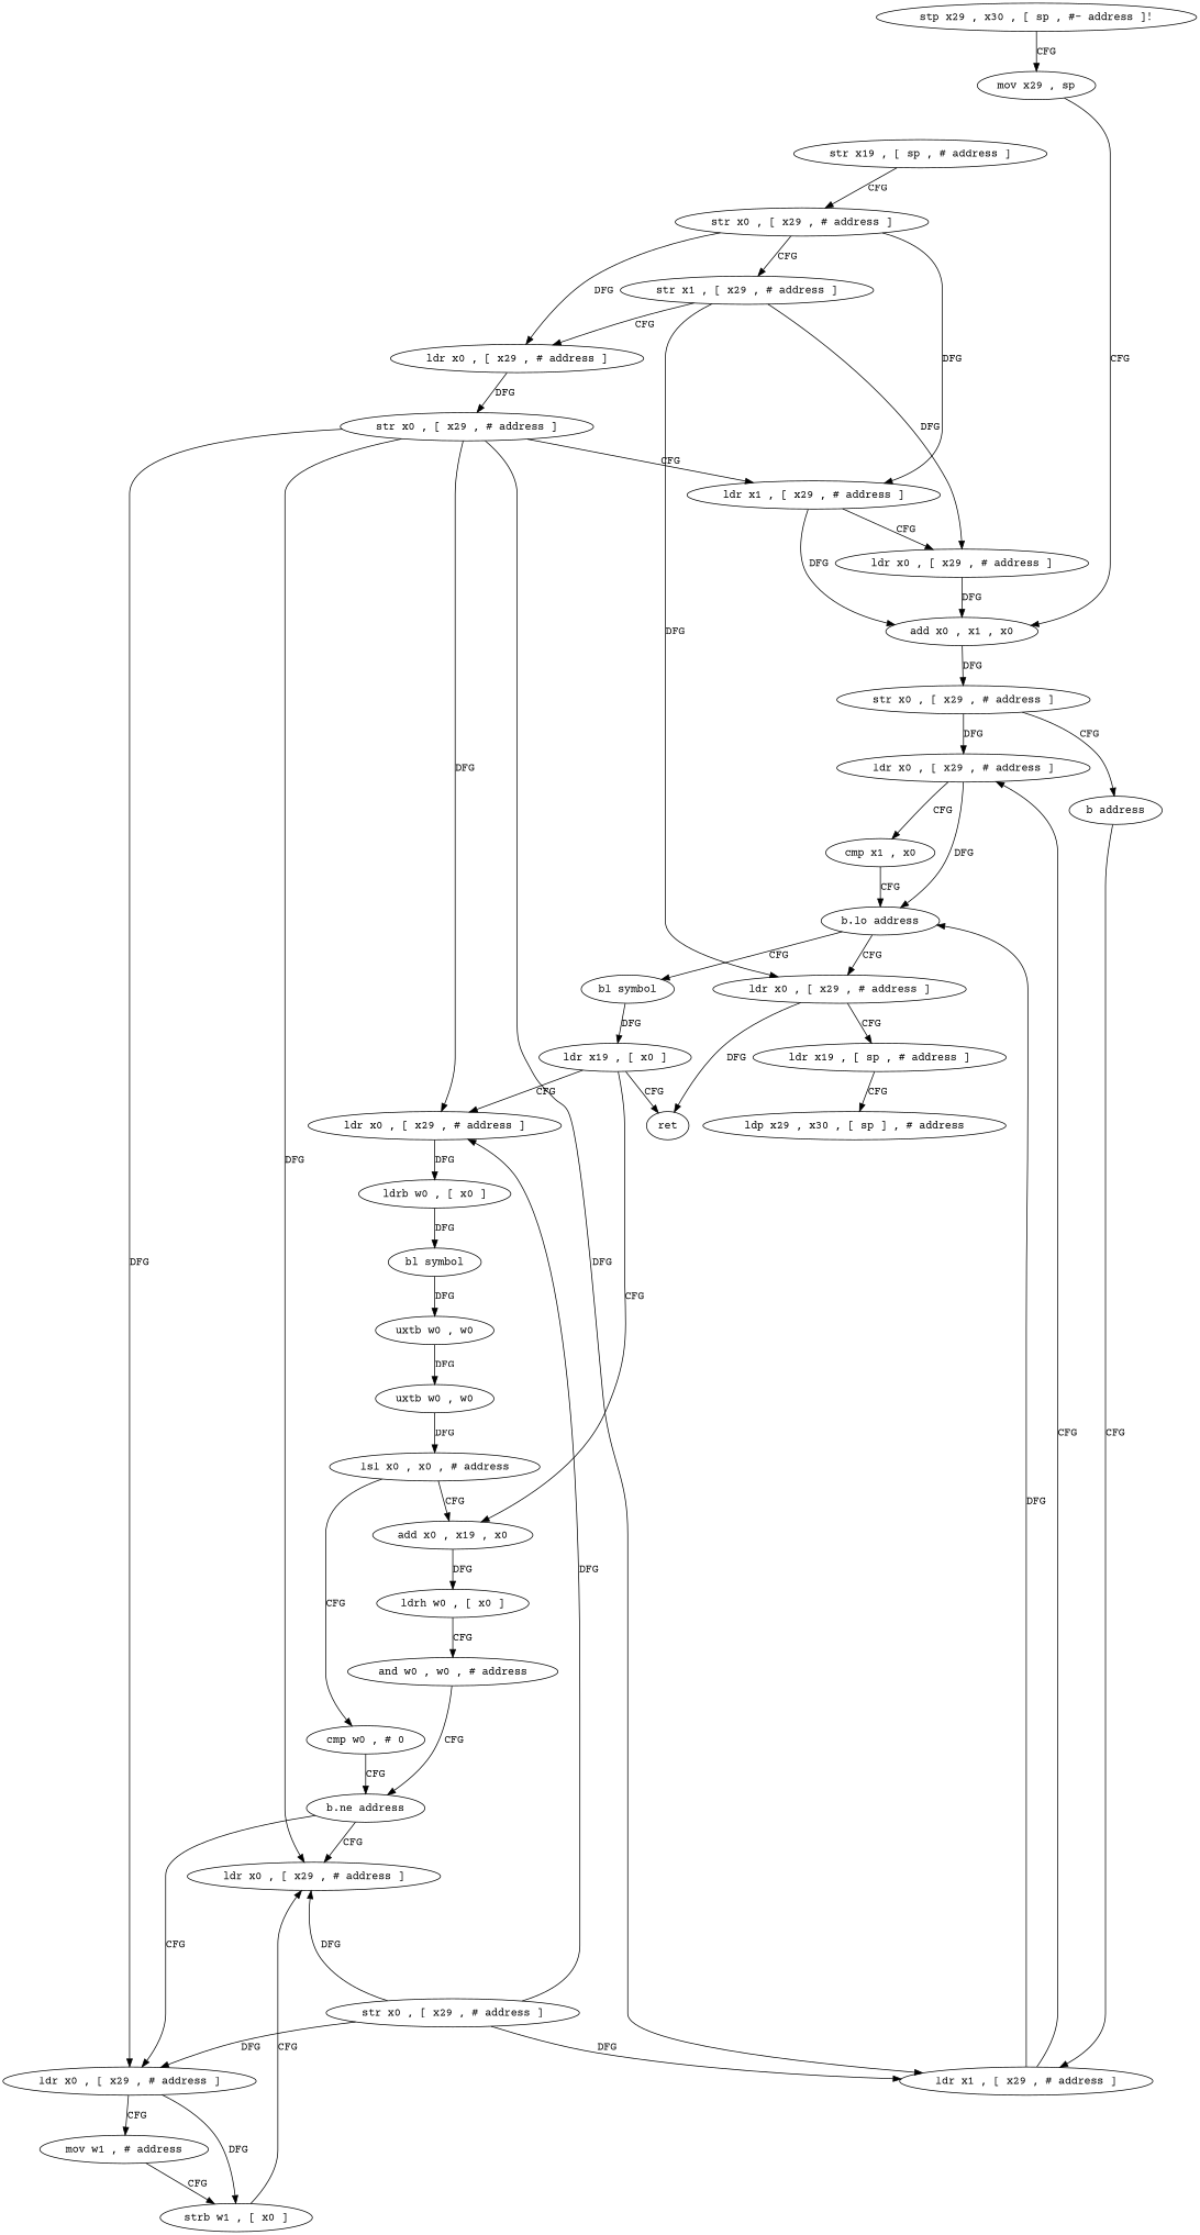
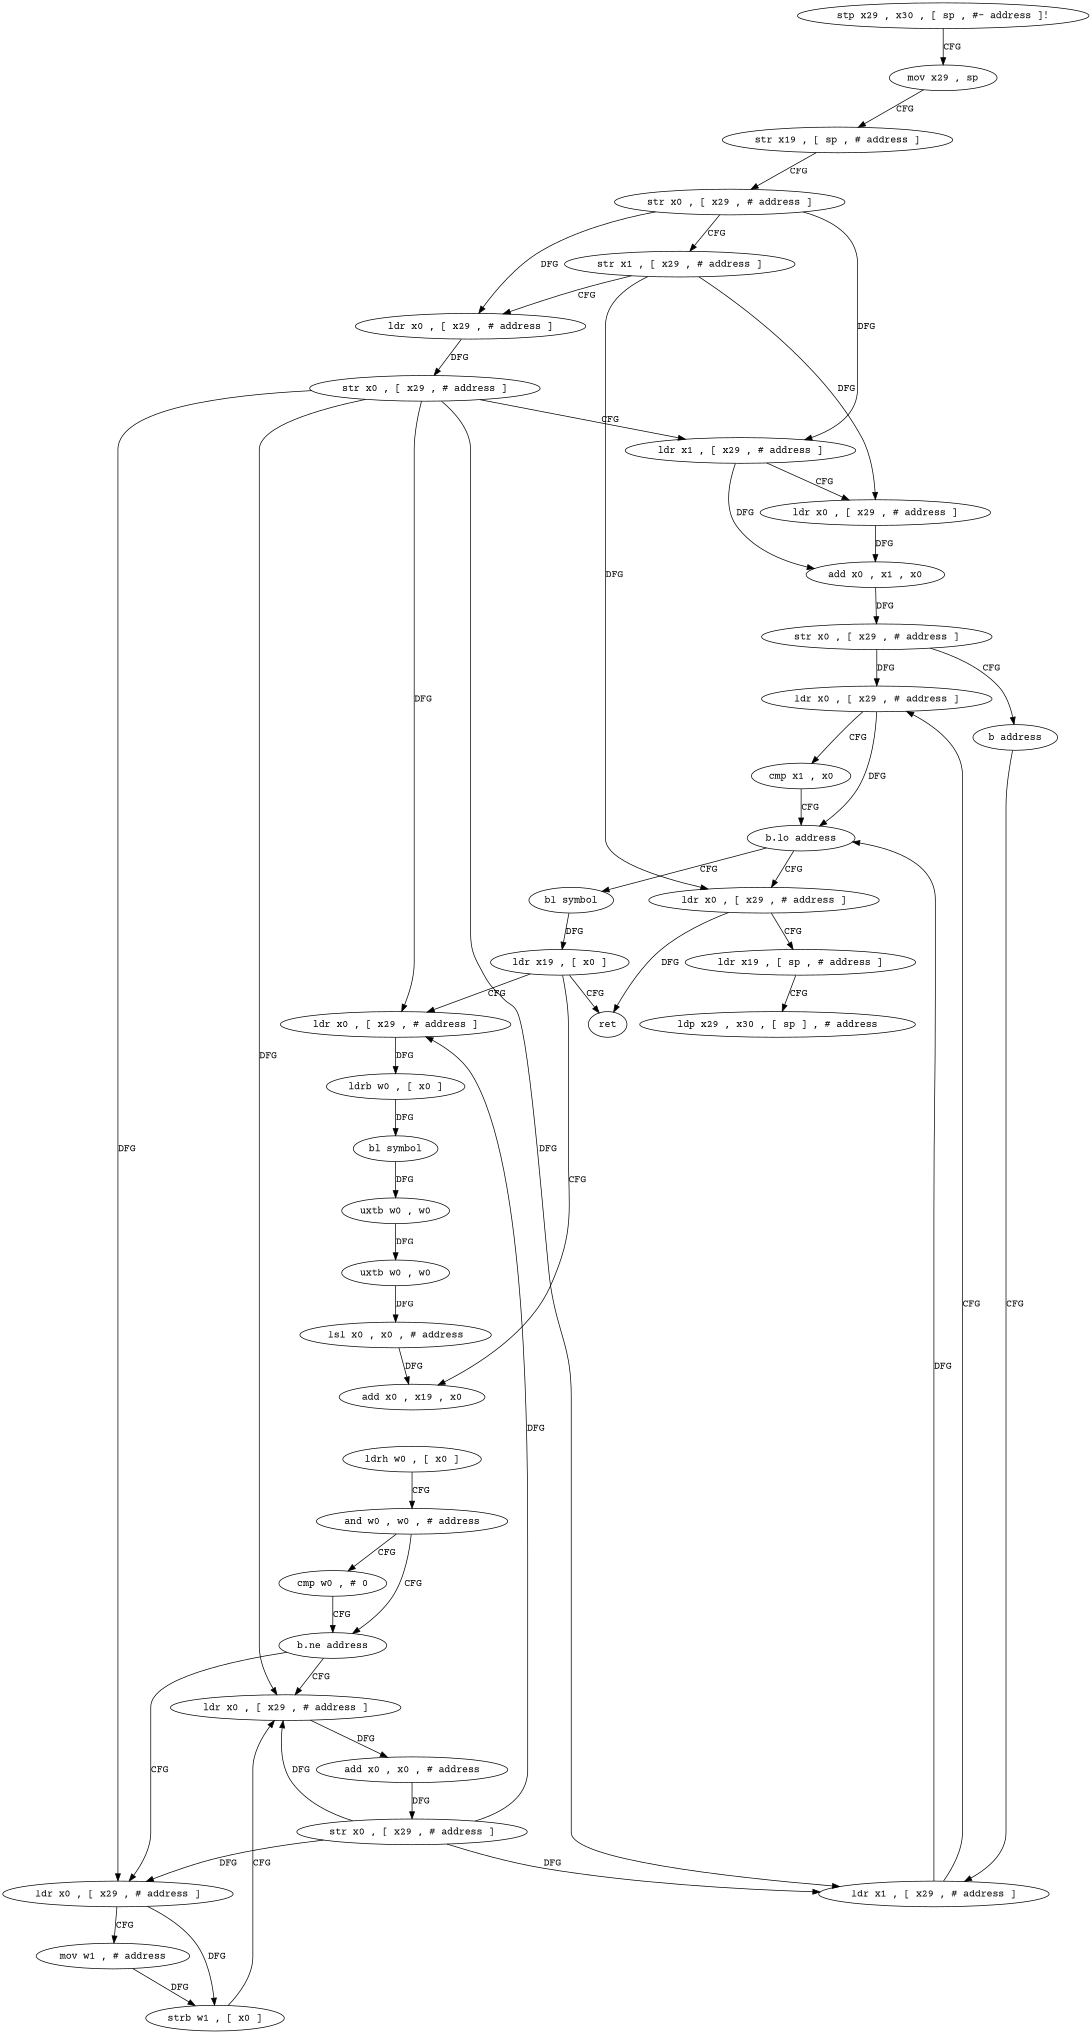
  digraph {
    fontname="Courier Prime"
    node [fontname="Courier Prime"]
    edge [fontname="Courier Prime"]
    n1 [label="stp x29 , x30 , [ sp , #- address ]!"]
    n2 [label="mov x29 , sp"]
    n3 [label="str x19 , [ sp , # address ]"]
    n4 [label="str x0 , [ x29 , # address ]"]
    n5 [label="str x1 , [ x29 , # address ]"]
    n6 [label="ldr x0 , [ x29 , # address ]"]
    n7 [label="ldr x1 , [ x29 , # address ]"]
    n8 [label="ldr x0 , [ x29 , # address ]"]
    n9 [label="ldr x0 , [ x29 , # address ]"]
    n10 [label="str x0 , [ x29 , # address ]"]
    n11 [label="add x0 , x1 , x0"]
    n12 [label="ldr x19 , [ sp , # address ]"]
    n13 [label=ret]
    n14 [label="ldr x1 , [ x29 , # address ]"]
    n15 [label="ldr x0 , [ x29 , # address ]"]
    n16 [label="ldr x0 , [ x29 , # address ]"]
    n17 [label="ldr x0 , [ x29 , # address ]"]
    n18 [label="ldr x0 , [ x29 , # address ]"]
    n19 [label="b.lo address"]
    n20 [label="ldrb w0 , [ x0 ]"]
+   n21 [label="add x0 , x0 , # address"]
    n22 [label="mov w1 , # address"]
    n23 [label="strb w1 , [ x0 ]"]
    n24 [label="str x0 , [ x29 , # address ]"]
    n25 [label="b address"]
    n26 [label="cmp x1 , x0"]
    n27 [label="bl symbol"]
    n28 [label="ldr x19 , [ x0 ]"]
    n29 [label="add x0 , x19 , x0"]
    n30 [label="ldp x29 , x30 , [ sp ] , # address"]
    n31 [label="ldrh w0 , [ x0 ]"]
    n32 [label="bl symbol"]
    n33 [label="uxtb w0 , w0"]
    n34 [label="uxtb w0 , w0"]
    n35 [label="lsl x0 , x0 , # address"]
    n36 [label="and w0 , w0 , # address"]
    n37 [label="cmp w0 , # 0"]
    n38 [label="b.ne address"]
    n39 [label="str x0 , [ x29 , # address ]"]
    n1 -> n2 [label=CFG]
-   n2 -> n11 [label=CFG]
+   n2 -> n3 [label=CFG]
    n3 -> n4 [label=CFG]
    n4 -> n5 [label=CFG]
    n4 -> n6 [label=DFG]
    n4 -> n7 [label=DFG]
    n5 -> n6 [label=CFG]
    n5 -> n8 [label=DFG]
    n5 -> n9 [label=DFG]
    n6 -> n10 [label=DFG]
    n7 -> n8 [label=CFG]
    n7 -> n11 [label=DFG]
    n8 -> n11 [label=DFG]
    n9 -> n12 [label=CFG]
    n9 -> n13 [label=DFG]
    n10 -> n7 [label=CFG]
    n10 -> n14 [label=DFG]
    n10 -> n15 [label=DFG]
    n10 -> n16 [label=DFG]
    n10 -> n17 [label=DFG]
    n11 -> n24 [label=DFG]
    n12 -> n30 [label=CFG]
    n14 -> n18 [label=CFG]
    n14 -> n19 [label=DFG]
    n15 -> n20 [label=DFG]
+   n16 -> n21 [label=DFG]
    n17 -> n22 [label=CFG]
    n17 -> n23 [label=DFG]
    n18 -> n19 [label=DFG]
    n18 -> n26 [label=CFG]
    n19 -> n9 [label=CFG]
    n19 -> n27 [label=CFG]
    n20 -> n32 [label=DFG]
-   n22 -> n23 [label=CFG]
+   n21 -> n39 [label=DFG]
+   n22 -> n23 [label=DFG]
    n23 -> n16 [label=CFG]
    n24 -> n18 [label=DFG]
    n24 -> n25 [label=CFG]
    n25 -> n14 [label=CFG]
    n26 -> n19 [label=CFG]
    n27 -> n28 [label=DFG]
    n28 -> n13 [label=CFG]
    n28 -> n15 [label=CFG]
    n28 -> n29 [label=CFG]
-   n29 -> n31 [label=DFG]
    n31 -> n36 [label=CFG]
    n32 -> n33 [label=DFG]
    n33 -> n34 [label=DFG]
    n34 -> n35 [label=DFG]
-   n35 -> n29 [label=CFG]
-   n35 -> n37 [label=CFG]
+   n35 -> n29 [label=DFG]
+   n36 -> n37 [label=CFG]
    n36 -> n38 [label=CFG]
    n37 -> n38 [label=CFG]
    n38 -> n16 [label=CFG]
    n38 -> n17 [label=CFG]
    n39 -> n14 [label=DFG]
    n39 -> n15 [label=DFG]
    n39 -> n16 [label=DFG]
    n39 -> n17 [label=DFG]
  }
